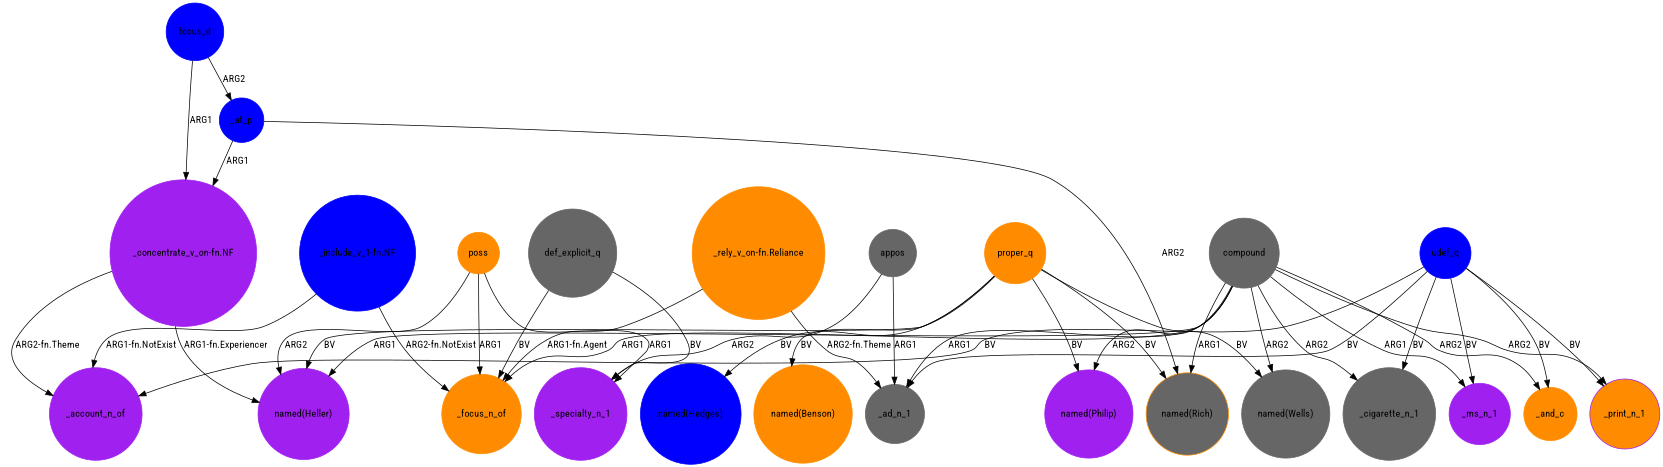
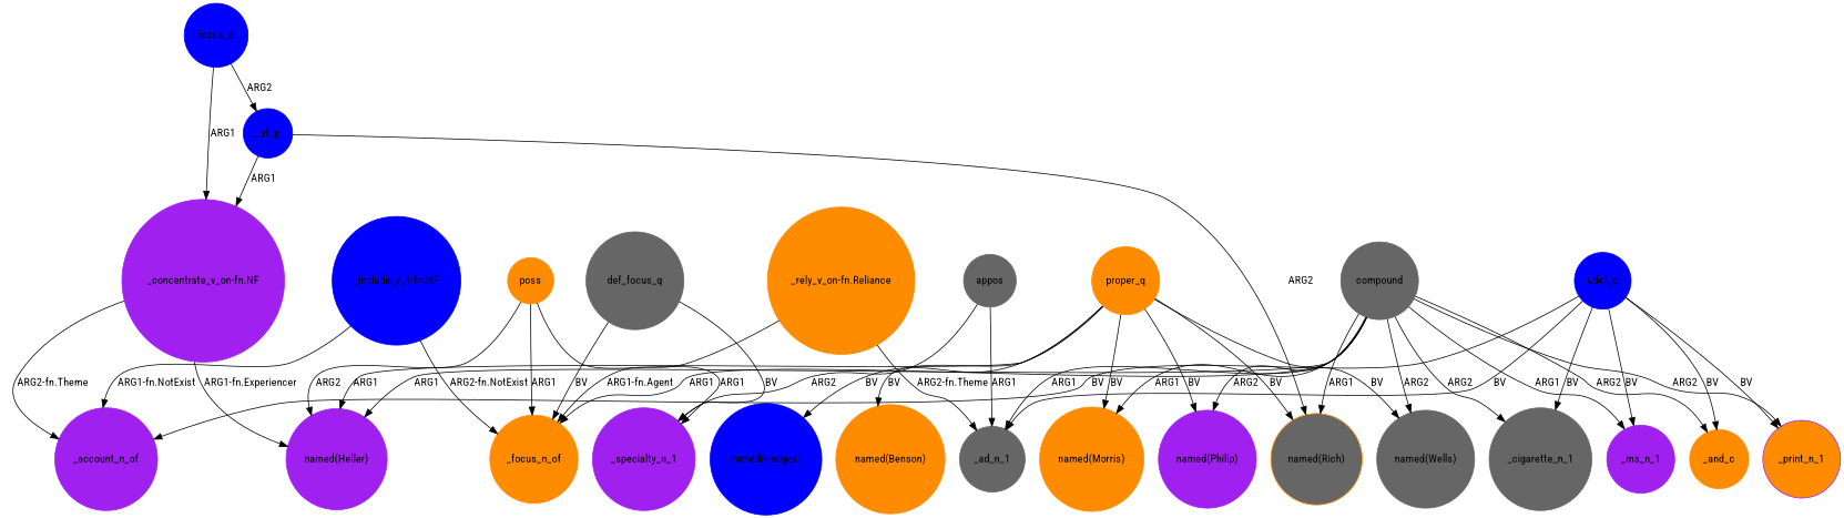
  digraph {
    fontname="Roboto Condensed"
    node [color=darkorange fontname="Roboto Condensed" shape=circle style=filled]
    edge [fontname="Roboto Condensed"]
    proper_q
    "named(Benson)"
    "named(Heller)" [color=purple]
    "named(Philip)" [color=purple]
    "named(Rich)" [fillcolor=gray40]
+   "named(Morris)"
    "named(Wells)" [color=gray40]
    "named(Hedges)" [color=blue]
-   def_explicit_q [color=gray40]
+   def_explicit_q [color=gray40 label=def_focus_q]
    _specialty_n_1 [color=purple]
    n11 [label=_focus_n_of]
    focus_d [color=blue]
    "_concentrate_v_on-fn.NF" [color=purple]
    _at_p [color=blue]
    _account_n_of [color=purple]
    "_rely_v_on-fn.Reliance"
    _ad_n_1 [color=gray40]
    poss
    compound [color=gray40]
    _cigarette_n_1 [color=gray40]
    _ms_n_1 [color=purple]
    _and_c
    _print_n_1 [color=purple fillcolor=darkorange]
    "_include_v_1-fn.NF" [color=blue]
    udef_q [color=blue]
    appos [color=gray40]
    proper_q -> "named(Benson)" [label=BV]
-   proper_q -> "named(Heller)" [label=BV]
+   proper_q -> "named(Heller)" [label=ARG1]
    proper_q -> "named(Philip)" [label=BV]
    proper_q -> "named(Rich)" [label=BV]
+   proper_q -> "named(Morris)" [label=BV]
    proper_q -> "named(Wells)" [label=BV]
    proper_q -> "named(Hedges)" [label=BV]
    def_explicit_q -> _specialty_n_1 [label=BV]
    def_explicit_q -> n11 [label=BV]
    focus_d -> "_concentrate_v_on-fn.NF" [label=ARG1]
    focus_d -> _at_p [label=ARG2]
    "_concentrate_v_on-fn.NF" -> "named(Heller)" [label="ARG1-fn.Experiencer"]
    "_concentrate_v_on-fn.NF" -> _account_n_of [label="ARG2-fn.Theme"]
    _at_p -> "named(Rich)" [label=ARG2]
    _at_p -> "_concentrate_v_on-fn.NF" [label=ARG1]
    "_rely_v_on-fn.Reliance" -> n11 [label="ARG1-fn.Agent"]
    "_rely_v_on-fn.Reliance" -> _ad_n_1 [label="ARG2-fn.Theme"]
    poss -> "named(Heller)" [label=ARG2]
    poss -> _specialty_n_1 [label=ARG1]
    poss -> n11 [label=ARG1]
    compound -> "named(Heller)" [label=ARG1]
    compound -> "named(Philip)" [label=ARG2]
    compound -> "named(Rich)" [label=ARG1]
+   compound -> "named(Morris)" [label=ARG1]
    compound -> "named(Wells)" [label=ARG2]
    compound -> n11 [label=ARG1]
    compound -> _ad_n_1 [label=ARG1]
    compound -> _cigarette_n_1 [label=ARG2]
    compound -> _ms_n_1 [label=ARG1]
    compound -> _and_c [label=ARG2]
    compound -> _print_n_1 [label=ARG2]
    "_include_v_1-fn.NF" -> n11 [label="ARG2-fn.NotExist"]
    "_include_v_1-fn.NF" -> _account_n_of [label="ARG1-fn.NotExist"]
    udef_q -> _account_n_of [label=BV]
    udef_q -> _ad_n_1 [label=BV]
    udef_q -> _cigarette_n_1 [label=BV]
    udef_q -> _ms_n_1 [label=BV]
    udef_q -> _and_c [label=BV]
    udef_q -> _print_n_1 [label=BV]
    appos -> _specialty_n_1 [label=ARG2]
    appos -> _ad_n_1 [label=ARG1]
  }
